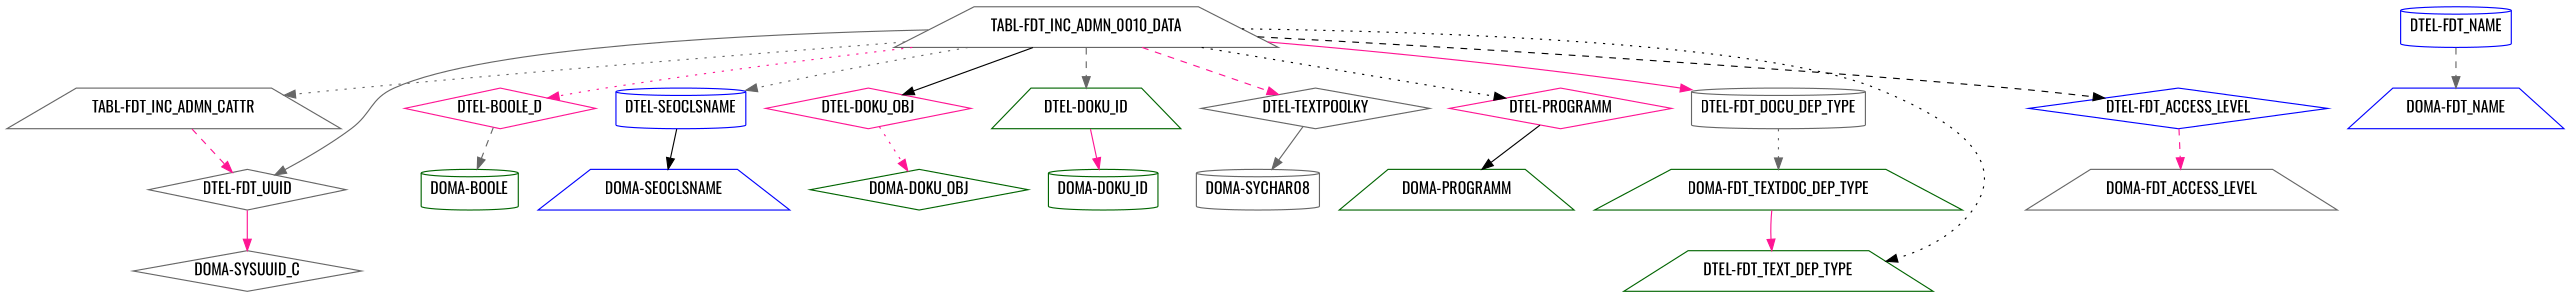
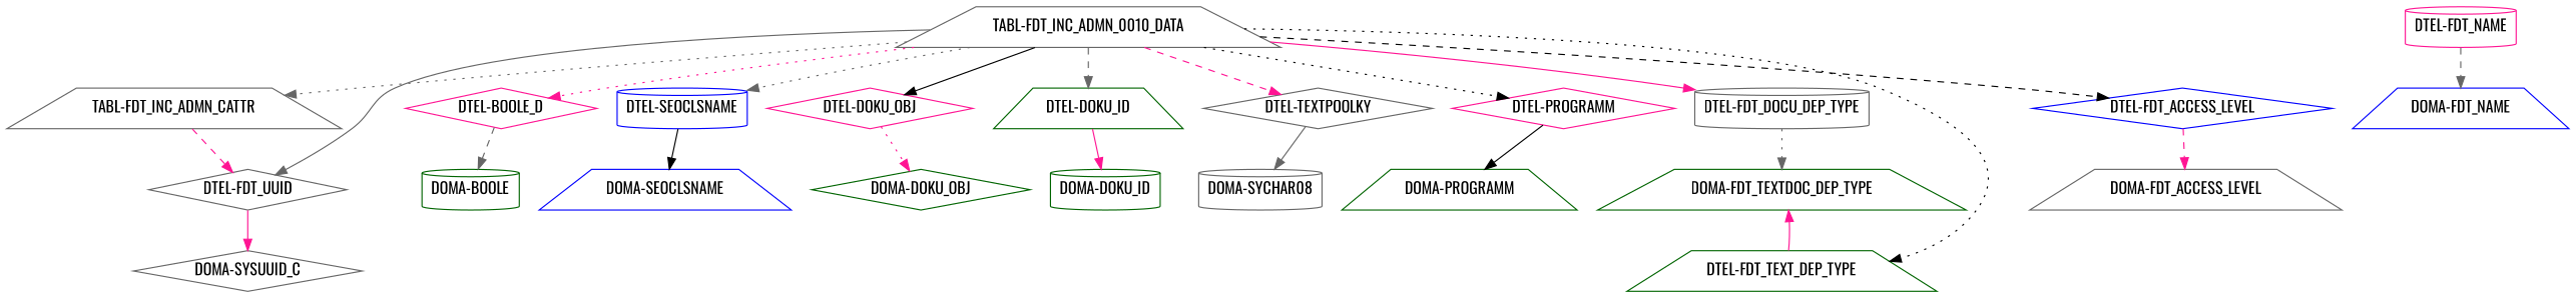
  digraph {
    fontname=Oswald
    node [color=gray40 fontname=Oswald shape=trapezium]
    edge [color=deeppink fontname=Oswald style=solid]
    "TABL-FDT_INC_ADMN_0010_DATA"
    "TABL-FDT_INC_ADMN_CATTR"
    "DTEL-FDT_UUID" [shape=diamond]
    "DTEL-BOOLE_D" [color=deeppink shape=diamond]
    "DTEL-SEOCLSNAME" [color=blue shape=cylinder]
    "DTEL-DOKU_OBJ" [color=deeppink shape=diamond]
    "DTEL-DOKU_ID" [color=darkgreen]
    "DTEL-TEXTPOOLKY" [shape=diamond]
    "DTEL-PROGRAMM" [color=deeppink shape=diamond]
    "DTEL-FDT_DOCU_DEP_TYPE" [shape=cylinder]
    "DTEL-FDT_TEXT_DEP_TYPE" [color=darkgreen]
    "DTEL-FDT_ACCESS_LEVEL" [color=blue shape=diamond]
    "DOMA-SYSUUID_C" [shape=diamond]
    "DOMA-BOOLE" [color=darkgreen shape=cylinder]
    "DOMA-SEOCLSNAME" [color=blue]
    "DOMA-DOKU_OBJ" [color=darkgreen shape=diamond]
    "DOMA-DOKU_ID" [color=darkgreen shape=cylinder]
    "DOMA-SYCHAR08" [shape=cylinder]
    "DOMA-PROGRAMM" [color=darkgreen]
    "DOMA-FDT_TEXTDOC_DEP_TYPE" [color=darkgreen]
    "DOMA-FDT_ACCESS_LEVEL"
-   "DTEL-FDT_NAME" [color=blue shape=cylinder]
+   "DTEL-FDT_NAME" [color=deeppink shape=cylinder]
    "DOMA-FDT_NAME" [color=blue]
    "TABL-FDT_INC_ADMN_0010_DATA" -> "TABL-FDT_INC_ADMN_CATTR" [color=gray40 style=dotted]
    "TABL-FDT_INC_ADMN_0010_DATA" -> "DTEL-FDT_UUID" [color=gray40]
    "TABL-FDT_INC_ADMN_0010_DATA" -> "DTEL-BOOLE_D" [style=dotted]
    "TABL-FDT_INC_ADMN_0010_DATA" -> "DTEL-SEOCLSNAME" [color=gray40 style=dotted]
    "TABL-FDT_INC_ADMN_0010_DATA" -> "DTEL-DOKU_OBJ" [color=black]
    "TABL-FDT_INC_ADMN_0010_DATA" -> "DTEL-DOKU_ID" [color=gray40 style=dashed]
    "TABL-FDT_INC_ADMN_0010_DATA" -> "DTEL-TEXTPOOLKY" [style=dashed]
    "TABL-FDT_INC_ADMN_0010_DATA" -> "DTEL-PROGRAMM" [color=black style=dotted]
    "TABL-FDT_INC_ADMN_0010_DATA" -> "DTEL-FDT_DOCU_DEP_TYPE"
    "TABL-FDT_INC_ADMN_0010_DATA" -> "DTEL-FDT_TEXT_DEP_TYPE" [color=black style=dotted]
    "TABL-FDT_INC_ADMN_0010_DATA" -> "DTEL-FDT_ACCESS_LEVEL" [color=black style=dashed]
    "TABL-FDT_INC_ADMN_CATTR" -> "DTEL-FDT_UUID" [style=dashed]
    "DTEL-FDT_UUID" -> "DOMA-SYSUUID_C"
    "DTEL-BOOLE_D" -> "DOMA-BOOLE" [color=gray40 style=dashed]
    "DTEL-SEOCLSNAME" -> "DOMA-SEOCLSNAME" [color=black]
    "DTEL-DOKU_OBJ" -> "DOMA-DOKU_OBJ" [style=dotted]
    "DTEL-DOKU_ID" -> "DOMA-DOKU_ID"
    "DTEL-TEXTPOOLKY" -> "DOMA-SYCHAR08" [color=gray40]
    "DTEL-PROGRAMM" -> "DOMA-PROGRAMM" [color=black]
    "DTEL-FDT_DOCU_DEP_TYPE" -> "DOMA-FDT_TEXTDOC_DEP_TYPE" [color=gray40 style=dotted]
-   "DOMA-FDT_TEXTDOC_DEP_TYPE" -> "DTEL-FDT_TEXT_DEP_TYPE"
+   "DTEL-FDT_TEXT_DEP_TYPE" -> "DOMA-FDT_TEXTDOC_DEP_TYPE"
    "DTEL-FDT_ACCESS_LEVEL" -> "DOMA-FDT_ACCESS_LEVEL" [style=dashed]
    "DTEL-FDT_NAME" -> "DOMA-FDT_NAME" [color=gray40 style=dashed]
  }
